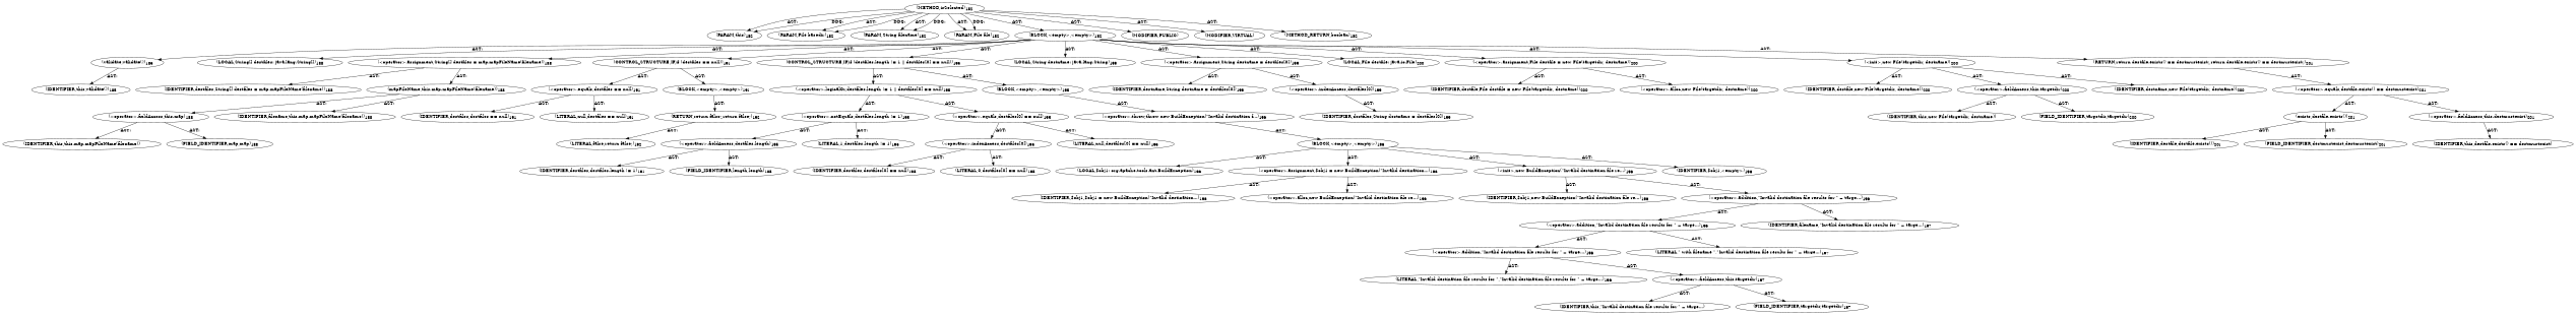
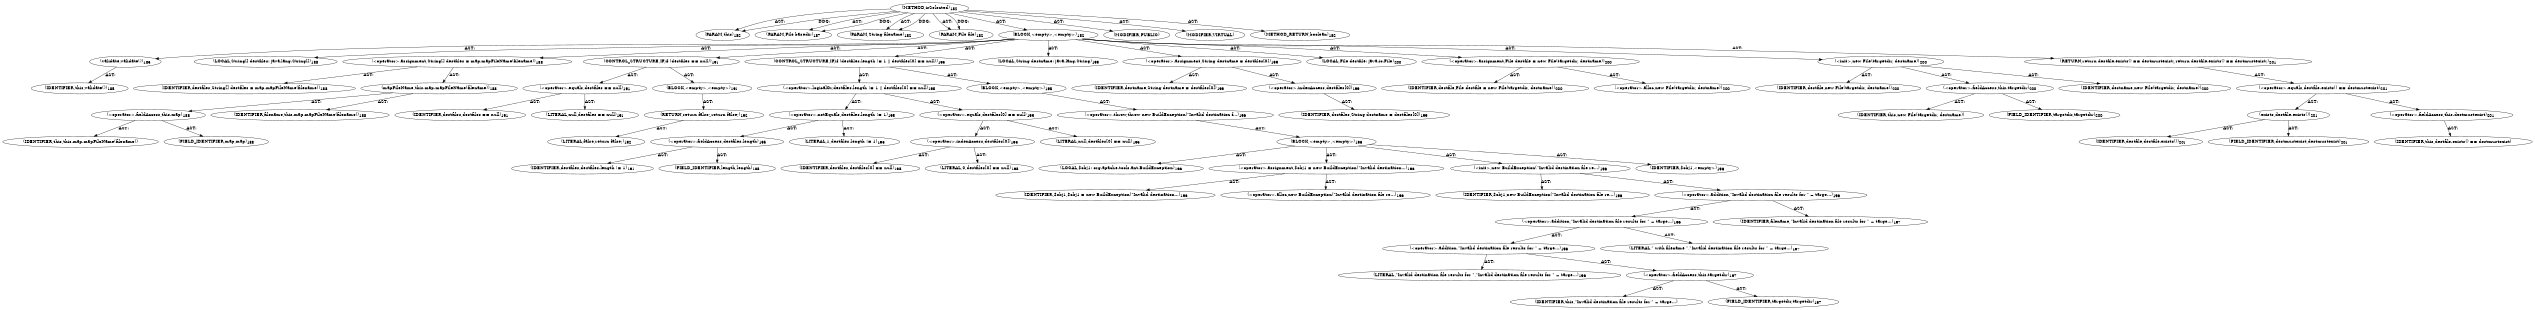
  digraph {
    n1 [label=<(METHOD,isSelected)<SUB>182</SUB>>]
    n2 [label=<(PARAM,this)<SUB>182</SUB>>]
-   n3 [label=<(PARAM,File basedir)<SUB>182</SUB>>]
+   n3 [label=<(PARAM,File basedir)<SUB>187</SUB>>]
    n4 [label=<(PARAM,String filename)<SUB>182</SUB>>]
    n5 [label=<(PARAM,File file)<SUB>182</SUB>>]
    n6 [label=<(BLOCK,&lt;empty&gt;,&lt;empty&gt;)<SUB>182</SUB>>]
    n7 [label=<(MODIFIER,PUBLIC)>]
    n8 [label=<(MODIFIER,VIRTUAL)>]
    n9 [label=<(METHOD_RETURN,boolean)<SUB>182</SUB>>]
    n10 [label=<(validate,validate())<SUB>185</SUB>>]
    n11 [label=<(LOCAL,String[] destfiles: java.lang.String[])<SUB>188</SUB>>]
    n12 [label=<(&lt;operator&gt;.assignment,String[] destfiles = map.mapFileName(filename))<SUB>188</SUB>>]
    n13 [label=<(CONTROL_STRUCTURE,IF,if (destfiles == null))<SUB>191</SUB>>]
    n14 [label=<(CONTROL_STRUCTURE,IF,if (destfiles.length != 1 || destfiles[0] == null))<SUB>195</SUB>>]
    n15 [label=<(LOCAL,String destname: java.lang.String)<SUB>199</SUB>>]
    n16 [label=<(&lt;operator&gt;.assignment,String destname = destfiles[0])<SUB>199</SUB>>]
    n17 [label=<(LOCAL,File destfile: java.io.File)<SUB>200</SUB>>]
    n18 [label=<(&lt;operator&gt;.assignment,File destfile = new File(targetdir, destname))<SUB>200</SUB>>]
    n19 [label=<(&lt;init&gt;,new File(targetdir, destname))<SUB>200</SUB>>]
    n20 [label=<(RETURN,return destfile.exists() == destmustexist;,return destfile.exists() == destmustexist;)<SUB>201</SUB>>]
    n21 [label=<(IDENTIFIER,this,validate())<SUB>185</SUB>>]
    n22 [label=<(IDENTIFIER,destfiles,String[] destfiles = map.mapFileName(filename))<SUB>188</SUB>>]
    n23 [label=<(mapFileName,this.map.mapFileName(filename))<SUB>188</SUB>>]
    n24 [label=<(&lt;operator&gt;.equals,destfiles == null)<SUB>191</SUB>>]
    n25 [label=<(BLOCK,&lt;empty&gt;,&lt;empty&gt;)<SUB>191</SUB>>]
    n26 [label=<(&lt;operator&gt;.logicalOr,destfiles.length != 1 || destfiles[0] == null)<SUB>195</SUB>>]
    n27 [label=<(BLOCK,&lt;empty&gt;,&lt;empty&gt;)<SUB>195</SUB>>]
    n28 [label=<(IDENTIFIER,destname,String destname = destfiles[0])<SUB>199</SUB>>]
    n29 [label=<(&lt;operator&gt;.indexAccess,destfiles[0])<SUB>199</SUB>>]
    n30 [label=<(IDENTIFIER,destfile,File destfile = new File(targetdir, destname))<SUB>200</SUB>>]
    n31 [label=<(&lt;operator&gt;.alloc,new File(targetdir, destname))<SUB>200</SUB>>]
    n32 [label=<(IDENTIFIER,destfile,new File(targetdir, destname))<SUB>200</SUB>>]
    n33 [label=<(&lt;operator&gt;.fieldAccess,this.targetdir)<SUB>200</SUB>>]
    n34 [label=<(IDENTIFIER,destname,new File(targetdir, destname))<SUB>200</SUB>>]
    n35 [label=<(&lt;operator&gt;.equals,destfile.exists() == destmustexist)<SUB>201</SUB>>]
    n36 [label=<(&lt;operator&gt;.fieldAccess,this.map)<SUB>188</SUB>>]
    n37 [label=<(IDENTIFIER,filename,this.map.mapFileName(filename))<SUB>188</SUB>>]
    n38 [label=<(IDENTIFIER,this,this.map.mapFileName(filename))>]
    n39 [label=<(FIELD_IDENTIFIER,map,map)<SUB>188</SUB>>]
    n40 [label=<(IDENTIFIER,destfiles,destfiles == null)<SUB>191</SUB>>]
    n41 [label=<(LITERAL,null,destfiles == null)<SUB>191</SUB>>]
    n42 [label=<(RETURN,return false;,return false;)<SUB>192</SUB>>]
    n43 [label=<(LITERAL,false,return false;)<SUB>192</SUB>>]
    n44 [label=<(&lt;operator&gt;.notEquals,destfiles.length != 1)<SUB>195</SUB>>]
    n45 [label=<(&lt;operator&gt;.equals,destfiles[0] == null)<SUB>195</SUB>>]
    n46 [label=<(&lt;operator&gt;.throw,throw new BuildException(&quot;Invalid destination f...)<SUB>196</SUB>>]
    n47 [label=<(&lt;operator&gt;.fieldAccess,destfiles.length)<SUB>195</SUB>>]
    n48 [label=<(LITERAL,1,destfiles.length != 1)<SUB>195</SUB>>]
    n49 [label=<(&lt;operator&gt;.indexAccess,destfiles[0])<SUB>195</SUB>>]
    n50 [label=<(LITERAL,null,destfiles[0] == null)<SUB>195</SUB>>]
    n51 [label=<(IDENTIFIER,destfiles,destfiles.length != 1)<SUB>191</SUB>>]
    n52 [label=<(FIELD_IDENTIFIER,length,length)<SUB>185</SUB>>]
    n53 [label=<(IDENTIFIER,destfiles,destfiles[0] == null)<SUB>195</SUB>>]
    n54 [label=<(LITERAL,0,destfiles[0] == null)<SUB>195</SUB>>]
    n55 [label=<(BLOCK,&lt;empty&gt;,&lt;empty&gt;)<SUB>196</SUB>>]
    n56 [label=<(LOCAL,$obj1: org.apache.tools.ant.BuildException)<SUB>196</SUB>>]
    n57 [label=<(&lt;operator&gt;.assignment,$obj1 = new BuildException(&quot;Invalid destination...)<SUB>196</SUB>>]
    n58 [label=<(&lt;init&gt;,new BuildException(&quot;Invalid destination file re...)<SUB>196</SUB>>]
    n59 [label=<(IDENTIFIER,$obj1,&lt;empty&gt;)<SUB>196</SUB>>]
    n60 [label=<(IDENTIFIER,$obj1,$obj1 = new BuildException(&quot;Invalid destination...)<SUB>196</SUB>>]
    n61 [label=<(&lt;operator&gt;.alloc,new BuildException(&quot;Invalid destination file re...)<SUB>196</SUB>>]
    n62 [label=<(IDENTIFIER,$obj1,new BuildException(&quot;Invalid destination file re...)<SUB>196</SUB>>]
    n63 [label=<(&lt;operator&gt;.addition,&quot;Invalid destination file results for &quot; + targe...)<SUB>196</SUB>>]
    n64 [label=<(&lt;operator&gt;.addition,&quot;Invalid destination file results for &quot; + targe...)<SUB>196</SUB>>]
    n65 [label=<(IDENTIFIER,filename,&quot;Invalid destination file results for &quot; + targe...)<SUB>197</SUB>>]
    n66 [label=<(&lt;operator&gt;.addition,&quot;Invalid destination file results for &quot; + targe...)<SUB>196</SUB>>]
    n67 [label=<(LITERAL,&quot; with filename &quot;,&quot;Invalid destination file results for &quot; + targe...)<SUB>197</SUB>>]
    n68 [label=<(LITERAL,&quot;Invalid destination file results for &quot;,&quot;Invalid destination file results for &quot; + targe...)<SUB>196</SUB>>]
    n69 [label=<(&lt;operator&gt;.fieldAccess,this.targetdir)<SUB>197</SUB>>]
    n70 [label=<(IDENTIFIER,this,&quot;Invalid destination file results for &quot; + targe...)>]
    n71 [label=<(FIELD_IDENTIFIER,targetdir,targetdir)<SUB>197</SUB>>]
    n72 [label=<(IDENTIFIER,destfiles,String destname = destfiles[0])<SUB>199</SUB>>]
    n73 [label=<(IDENTIFIER,this,new File(targetdir, destname))>]
    n74 [label=<(FIELD_IDENTIFIER,targetdir,targetdir)<SUB>200</SUB>>]
    n75 [label=<(exists,destfile.exists())<SUB>201</SUB>>]
    n76 [label=<(&lt;operator&gt;.fieldAccess,this.destmustexist)<SUB>201</SUB>>]
    n77 [label=<(IDENTIFIER,destfile,destfile.exists())<SUB>201</SUB>>]
    n78 [label=<(FIELD_IDENTIFIER,destmustexist,destmustexist)<SUB>201</SUB>>]
    n79 [label=<(IDENTIFIER,this,destfile.exists() == destmustexist)>]
    n1 -> n2 [label="AST: "]
    n1 -> n2 [label="DDG: "]
    n1 -> n3 [label="AST: "]
    n1 -> n3 [label="DDG: "]
    n1 -> n4 [label="AST: "]
    n1 -> n4 [label="DDG: "]
    n1 -> n5 [label="AST: "]
    n1 -> n5 [label="DDG: "]
    n1 -> n6 [label="AST: "]
    n1 -> n7 [label="AST: "]
    n1 -> n8 [label="AST: "]
    n1 -> n9 [label="AST: "]
    n6 -> n10 [label="AST: "]
    n6 -> n11 [label="AST: "]
    n6 -> n12 [label="AST: "]
    n6 -> n13 [label="AST: "]
    n6 -> n14 [label="AST: "]
    n6 -> n15 [label="AST: "]
    n6 -> n16 [label="AST: "]
    n6 -> n17 [label="AST: "]
    n6 -> n18 [label="AST: "]
    n6 -> n19 [label="AST: "]
    n6 -> n20 [label="AST: "]
    n10 -> n21 [label="AST: "]
    n12 -> n22 [label="AST: "]
    n12 -> n23 [label="AST: "]
    n13 -> n24 [label="AST: "]
    n13 -> n25 [label="AST: "]
    n14 -> n26 [label="AST: "]
    n14 -> n27 [label="AST: "]
    n16 -> n28 [label="AST: "]
    n16 -> n29 [label="AST: "]
    n18 -> n30 [label="AST: "]
    n18 -> n31 [label="AST: "]
    n19 -> n32 [label="AST: "]
    n19 -> n33 [label="AST: "]
    n19 -> n34 [label="AST: "]
    n20 -> n35 [label="AST: "]
    n23 -> n36 [label="AST: "]
    n23 -> n37 [label="AST: "]
    n24 -> n40 [label="AST: "]
    n24 -> n41 [label="AST: "]
    n25 -> n42 [label="AST: "]
    n26 -> n44 [label="AST: "]
    n26 -> n45 [label="AST: "]
    n27 -> n46 [label="AST: "]
    n29 -> n72 [label="AST: "]
    n33 -> n73 [label="AST: "]
    n33 -> n74 [label="AST: "]
    n35 -> n75 [label="AST: "]
    n35 -> n76 [label="AST: "]
    n36 -> n38 [label="AST: "]
    n36 -> n39 [label="AST: "]
    n42 -> n43 [label="AST: "]
    n44 -> n47 [label="AST: "]
    n44 -> n48 [label="AST: "]
    n45 -> n49 [label="AST: "]
    n45 -> n50 [label="AST: "]
    n46 -> n55 [label="AST: "]
    n47 -> n51 [label="AST: "]
    n47 -> n52 [label="AST: "]
    n49 -> n53 [label="AST: "]
    n49 -> n54 [label="AST: "]
    n55 -> n56 [label="AST: "]
    n55 -> n57 [label="AST: "]
    n55 -> n58 [label="AST: "]
    n55 -> n59 [label="AST: "]
    n57 -> n60 [label="AST: "]
    n57 -> n61 [label="AST: "]
    n58 -> n62 [label="AST: "]
    n58 -> n63 [label="AST: "]
    n63 -> n64 [label="AST: "]
    n63 -> n65 [label="AST: "]
    n64 -> n66 [label="AST: "]
    n64 -> n67 [label="AST: "]
    n66 -> n68 [label="AST: "]
    n66 -> n69 [label="AST: "]
    n69 -> n70 [label="AST: "]
    n69 -> n71 [label="AST: "]
    n75 -> n77 [label="AST: "]
    n75 -> n78 [label="AST: "]
    n76 -> n79 [label="AST: "]
  }
